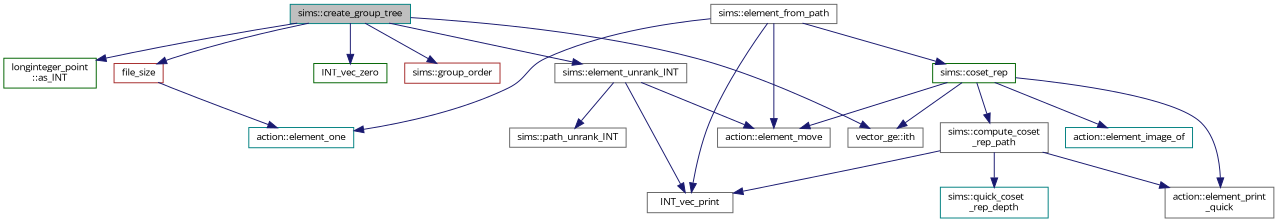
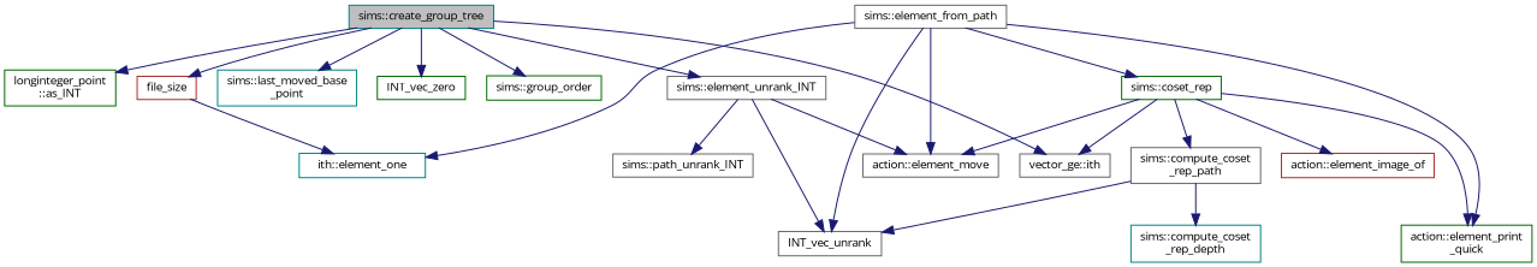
  digraph {
    fontname="Open Sans"
    rankdir=TB
    node [color=gray40 fillcolor=white fontname="Open Sans" fontsize=10 shape=record style=filled]
    edge [color=midnightblue fontname="Open Sans" fontsize=10 labelfontname=Helvetica labelfontsize=10 style=solid]
    n1 [color=teal fillcolor=grey75 fontcolor=black height=0.2 label="sims::create_group_tree" width=0.4]
-   n2 [color=brown height=0.2 label="sims::group_order" width=0.4]
+   n2 [color=darkgreen height=0.2 label="sims::group_order" width=0.4]
    n3 [color=darkgreen height=0.2 label="longinteger_point\l::as_INT" width=0.4]
+   n4 [color=teal height=0.2 label="sims::last_moved_base\l_point" width=0.4]
    n5 [height=0.2 label="sims::element_unrank_INT" width=0.4]
    n6 [color=darkgreen height=0.2 label=INT_vec_zero width=0.4]
    n7 [color=brown height=0.2 label=file_size width=0.4]
    n8 [height=0.2 label="vector_ge::ith" width=0.4]
    n9 [height=0.2 label="sims::path_unrank_INT" width=0.4]
-   n10 [height=0.2 label=INT_vec_print width=0.4]
+   n10 [height=0.2 label=INT_vec_unrank width=0.4]
    n11 [height=0.2 label="action::element_move" width=0.4]
    n12 [color=darkgreen height=0.2 label="sims::coset_rep" width=0.4]
-   n13 [height=0.2 label="action::element_print\l_quick" width=0.4]
+   n13 [color=darkgreen height=0.2 label="action::element_print\l_quick" width=0.4]
    n14 [height=0.2 label="sims::compute_coset\l_rep_path" width=0.4]
-   n15 [color=teal height=0.2 label="action::element_image_of" width=0.4]
-   n16 [color=teal height=0.2 label="action::element_one" width=0.4]
+   n15 [color=brown height=0.2 label="action::element_image_of" width=0.4]
+   n16 [color=teal height=0.2 label="ith::element_one" width=0.4]
    n17 [height=0.2 label="sims::element_from_path" width=0.4]
-   n18 [color=teal height=0.2 label="sims::quick_coset\l_rep_depth" width=0.4]
+   n18 [color=teal height=0.2 label="sims::compute_coset\l_rep_depth" width=0.4]
    n1 -> n2
    n1 -> n3
+   n1 -> n4
    n1 -> n5
    n1 -> n6
    n1 -> n7
    n1 -> n8
    n5 -> n9
    n5 -> n10
    n5 -> n11
    n7 -> n16
    n12 -> n8
    n12 -> n11
    n12 -> n13
    n12 -> n14
    n12 -> n15
    n14 -> n10
    n14 -> n18
    n17 -> n10
    n17 -> n11
    n17 -> n12
-   n14 -> n13
+   n17 -> n13
    n17 -> n16
  }
